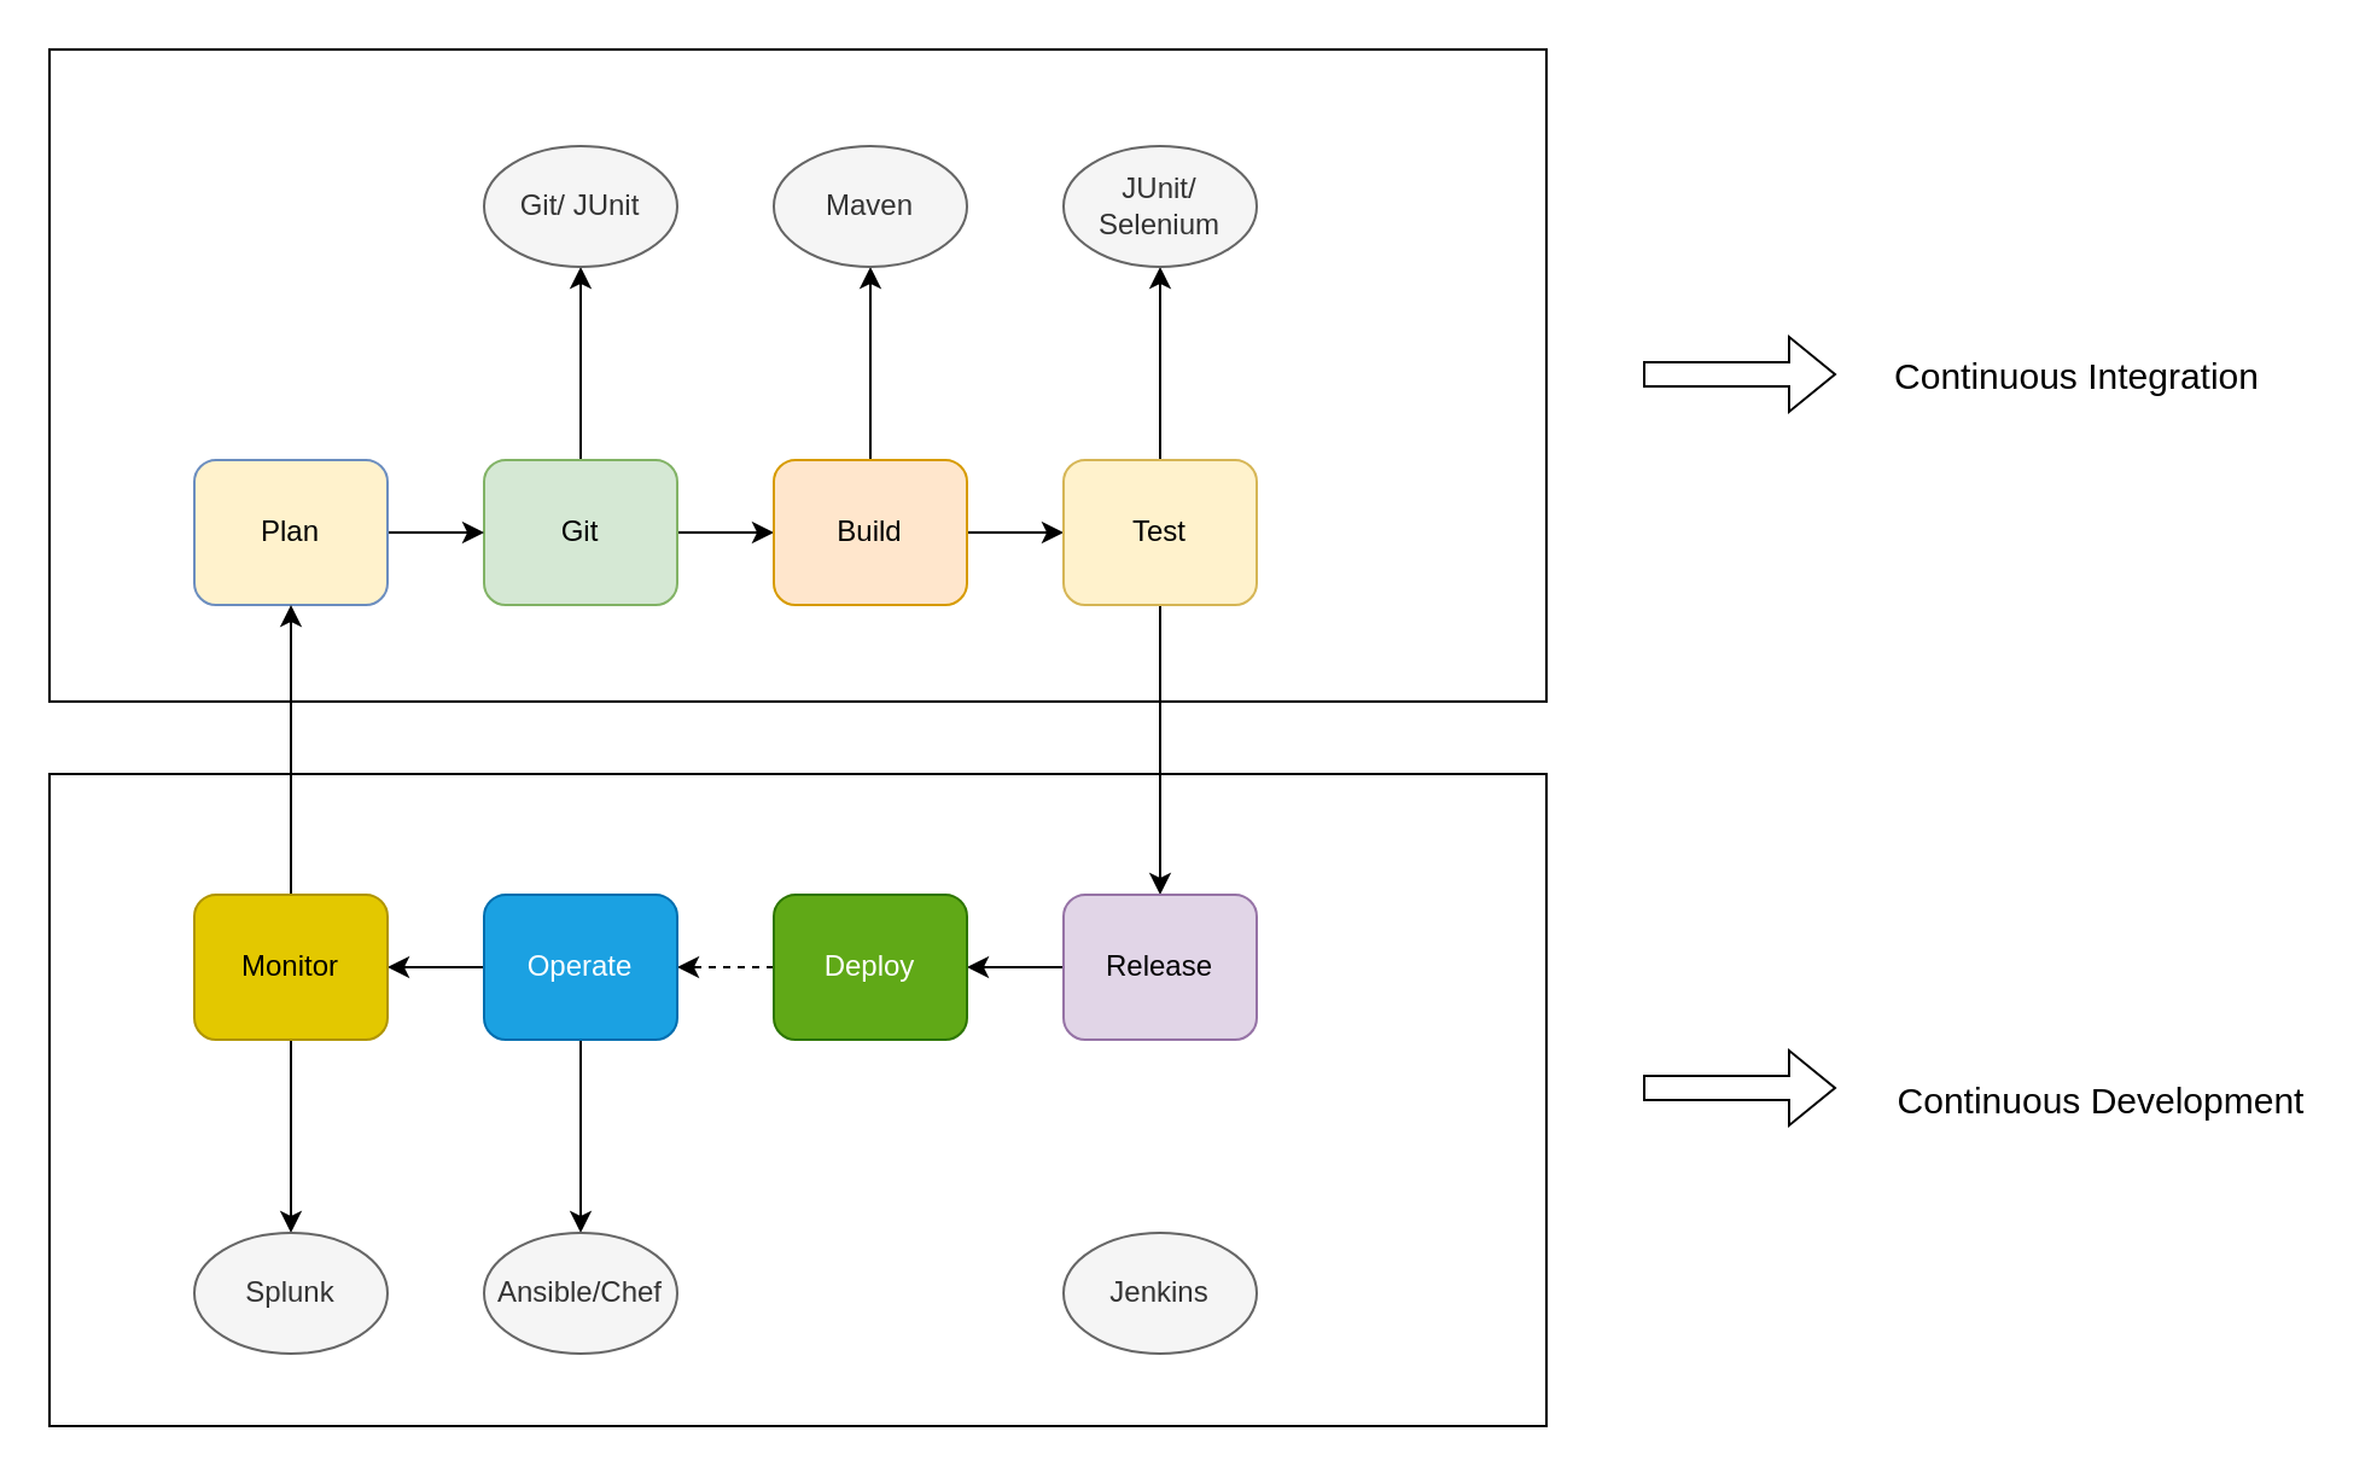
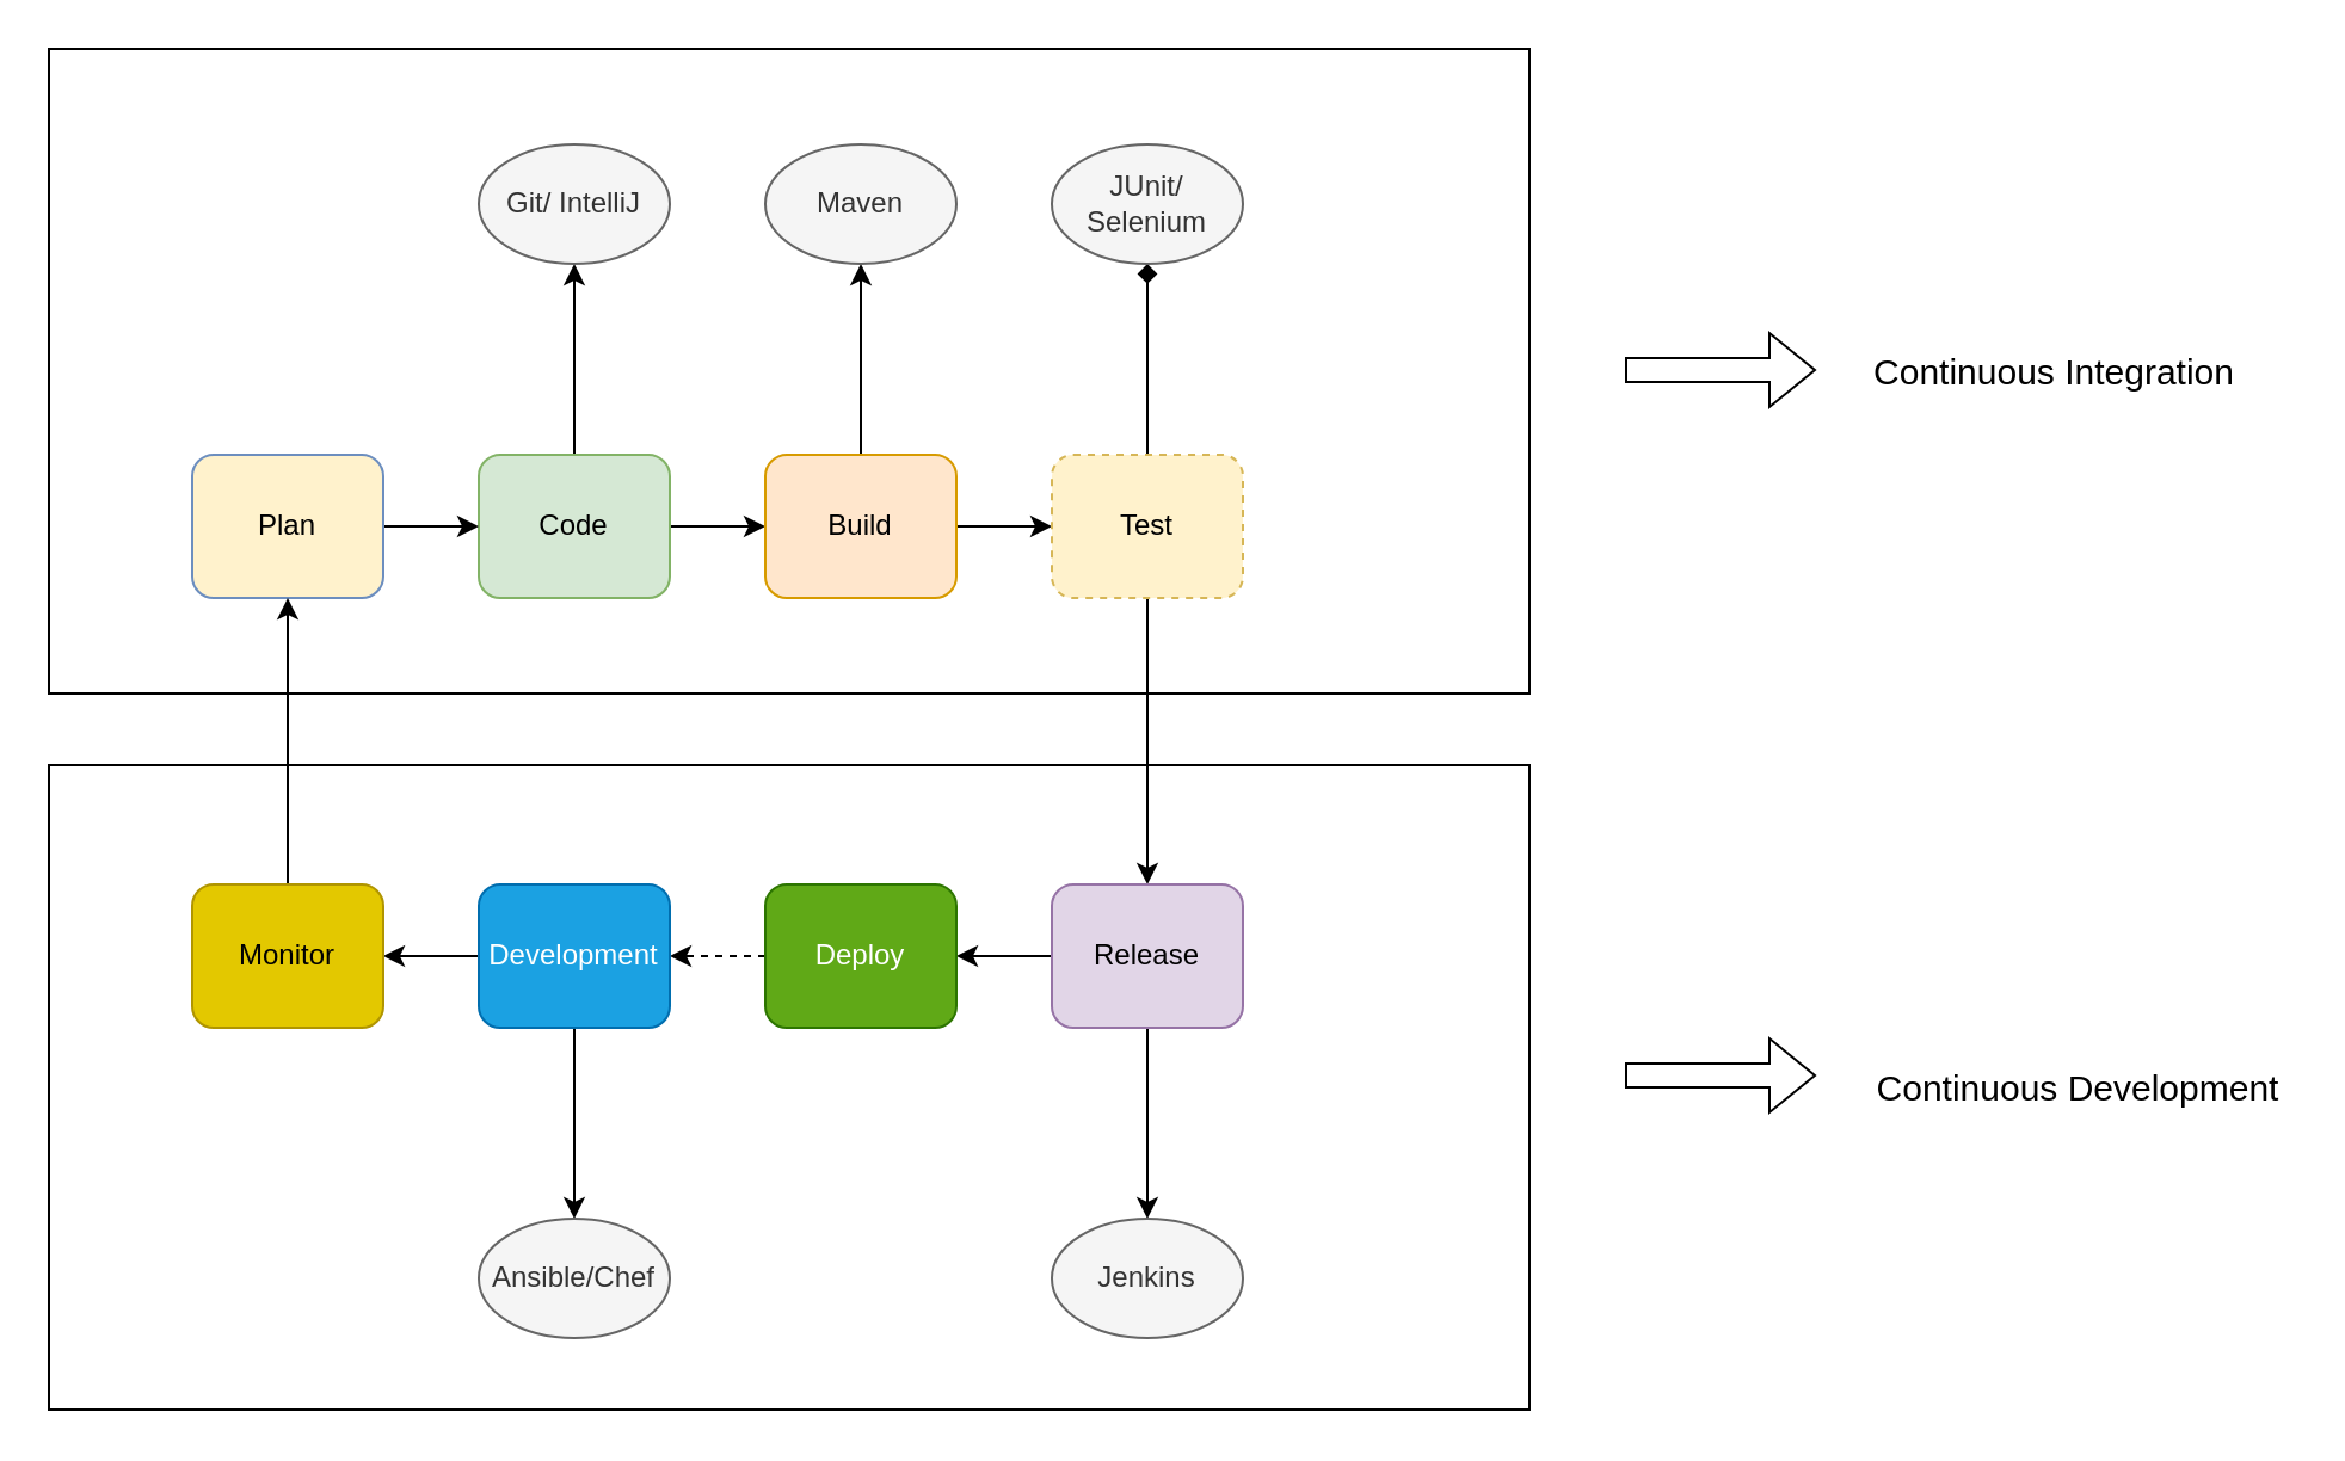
  <mxCell id="0" />
  <mxCell id="1" parent="0" />
  <mxCell id="2" value="" style="whiteSpace=wrap;html=1;" vertex="1" parent="1"><mxGeometry x="20" y="320" width="620" height="270" as="geometry" /></mxCell>
  <mxCell id="3" value="" style="whiteSpace=wrap;html=1;" vertex="1" parent="1"><mxGeometry x="20" y="20" width="620" height="270" as="geometry" /></mxCell>
  <mxCell id="4" value="" style="edgeStyle=orthogonalEdgeStyle;rounded=0;orthogonalLoop=1;jettySize=auto;html=1;" edge="1" parent="1" source="6" target="9"><mxGeometry relative="1" as="geometry" /></mxCell>
  <mxCell id="5" value="" style="edgeStyle=orthogonalEdgeStyle;rounded=0;orthogonalLoop=1;jettySize=auto;html=1;" edge="1" parent="1" source="6" target="26"><mxGeometry relative="1" as="geometry" /></mxCell>
- <mxCell id="6" value="Git" style="rounded=1;whiteSpace=wrap;html=1;fillColor=#d5e8d4;strokeColor=#82b366;" vertex="1" parent="1"><mxGeometry x="200" y="190" width="80" height="60" as="geometry" /></mxCell>
+ <mxCell id="6" value="Code" style="rounded=1;whiteSpace=wrap;html=1;fillColor=#d5e8d4;strokeColor=#82b366;" vertex="1" parent="1"><mxGeometry x="200" y="190" width="80" height="60" as="geometry" /></mxCell>
  <mxCell id="7" value="" style="edgeStyle=orthogonalEdgeStyle;rounded=0;orthogonalLoop=1;jettySize=auto;html=1;" edge="1" parent="1" source="9" target="12"><mxGeometry relative="1" as="geometry" /></mxCell>
  <mxCell id="8" style="edgeStyle=orthogonalEdgeStyle;rounded=0;orthogonalLoop=1;jettySize=auto;html=1;entryX=0.5;entryY=1;entryDx=0;entryDy=0;" edge="1" parent="1" source="9" target="30"><mxGeometry relative="1" as="geometry" /></mxCell>
  <mxCell id="9" value="Build" style="rounded=1;whiteSpace=wrap;html=1;fillColor=#ffe6cc;strokeColor=#d79b00;" vertex="1" parent="1"><mxGeometry x="320" y="190" width="80" height="60" as="geometry" /></mxCell>
  <mxCell id="10" style="edgeStyle=orthogonalEdgeStyle;rounded=0;orthogonalLoop=1;jettySize=auto;html=1;entryX=0.5;entryY=0;entryDx=0;entryDy=0;" edge="1" parent="1" source="12" target="17"><mxGeometry relative="1" as="geometry" /></mxCell>
- <mxCell id="11" style="edgeStyle=orthogonalEdgeStyle;rounded=0;orthogonalLoop=1;jettySize=auto;html=1;exitX=0.5;exitY=0;exitDx=0;exitDy=0;entryX=0.5;entryY=1;entryDx=0;entryDy=0;" edge="1" parent="1" source="12" target="28"><mxGeometry relative="1" as="geometry" /></mxCell>
- <mxCell id="12" value="Test" style="rounded=1;whiteSpace=wrap;html=1;fillColor=#fff2cc;strokeColor=#d6b656;arcSize=15;" vertex="1" parent="1"><mxGeometry x="440" y="190" width="80" height="60" as="geometry" /></mxCell>
+ <mxCell id="11" style="edgeStyle=orthogonalEdgeStyle;rounded=0;orthogonalLoop=1;jettySize=auto;html=1;exitX=0.5;exitY=0;exitDx=0;exitDy=0;entryX=0.5;entryY=1;entryDx=0;entryDy=0;endArrow=diamond;" edge="1" parent="1" source="12" target="28"><mxGeometry relative="1" as="geometry" /></mxCell>
+ <mxCell id="12" value="Test" style="rounded=1;whiteSpace=wrap;html=1;fillColor=#fff2cc;strokeColor=#d6b656;arcSize=15;dashed=1;" vertex="1" parent="1"><mxGeometry x="440" y="190" width="80" height="60" as="geometry" /></mxCell>
  <mxCell id="13" value="" style="edgeStyle=orthogonalEdgeStyle;rounded=0;orthogonalLoop=1;jettySize=auto;html=1;" edge="1" parent="1" source="14" target="6"><mxGeometry relative="1" as="geometry" /></mxCell>
  <mxCell id="14" value="Plan" style="rounded=1;whiteSpace=wrap;html=1;fillColor=#fff2cc;strokeColor=#6c8ebf;" vertex="1" parent="1"><mxGeometry x="80" y="190" width="80" height="60" as="geometry" /></mxCell>
  <mxCell id="15" value="" style="edgeStyle=orthogonalEdgeStyle;rounded=0;orthogonalLoop=1;jettySize=auto;html=1;" edge="1" parent="1" source="17" target="19"><mxGeometry relative="1" as="geometry" /></mxCell>
+ <mxCell id="16" style="edgeStyle=orthogonalEdgeStyle;rounded=0;orthogonalLoop=1;jettySize=auto;html=1;entryX=0.5;entryY=0;entryDx=0;entryDy=0;" edge="1" parent="1" source="17" target="29"><mxGeometry relative="1" as="geometry" /></mxCell>
  <mxCell id="17" value="Release" style="rounded=1;whiteSpace=wrap;html=1;fillColor=#e1d5e7;strokeColor=#9673a6;" vertex="1" parent="1"><mxGeometry x="440" y="370" width="80" height="60" as="geometry" /></mxCell>
  <mxCell id="18" value="" style="edgeStyle=orthogonalEdgeStyle;rounded=0;orthogonalLoop=1;jettySize=auto;html=1;dashed=1;" edge="1" parent="1" source="19" target="22"><mxGeometry relative="1" as="geometry" /></mxCell>
  <mxCell id="19" value="Deploy" style="rounded=1;whiteSpace=wrap;html=1;fillColor=#60a917;fontColor=#ffffff;strokeColor=#2D7600;" vertex="1" parent="1"><mxGeometry x="320" y="370" width="80" height="60" as="geometry" /></mxCell>
  <mxCell id="20" value="" style="edgeStyle=orthogonalEdgeStyle;rounded=0;orthogonalLoop=1;jettySize=auto;html=1;" edge="1" parent="1" source="22" target="25"><mxGeometry relative="1" as="geometry" /></mxCell>
  <mxCell id="21" style="edgeStyle=orthogonalEdgeStyle;rounded=0;orthogonalLoop=1;jettySize=auto;html=1;entryX=0.5;entryY=0;entryDx=0;entryDy=0;" edge="1" parent="1" source="22" target="31"><mxGeometry relative="1" as="geometry" /></mxCell>
- <mxCell id="22" value="Operate" style="rounded=1;whiteSpace=wrap;html=1;fillColor=#1ba1e2;fontColor=#ffffff;strokeColor=#006EAF;" vertex="1" parent="1"><mxGeometry x="200" y="370" width="80" height="60" as="geometry" /></mxCell>
+ <mxCell id="22" value="Development" style="rounded=1;whiteSpace=wrap;html=1;fillColor=#1ba1e2;fontColor=#ffffff;strokeColor=#006EAF;" vertex="1" parent="1"><mxGeometry x="200" y="370" width="80" height="60" as="geometry" /></mxCell>
  <mxCell id="23" style="edgeStyle=orthogonalEdgeStyle;rounded=0;orthogonalLoop=1;jettySize=auto;html=1;entryX=0.5;entryY=1;entryDx=0;entryDy=0;" edge="1" parent="1" source="25" target="14"><mxGeometry relative="1" as="geometry" /></mxCell>
- <mxCell id="24" style="edgeStyle=orthogonalEdgeStyle;rounded=0;orthogonalLoop=1;jettySize=auto;html=1;entryX=0.5;entryY=0;entryDx=0;entryDy=0;" edge="1" parent="1" source="25" target="32"><mxGeometry relative="1" as="geometry" /></mxCell>
  <mxCell id="25" value="Monitor" style="rounded=1;whiteSpace=wrap;html=1;fillColor=#e3c800;fontColor=#000000;strokeColor=#B09500;" vertex="1" parent="1"><mxGeometry x="80" y="370" width="80" height="60" as="geometry" /></mxCell>
- <mxCell id="26" value="Git/ JUnit" style="ellipse;whiteSpace=wrap;html=1;fillColor=#f5f5f5;fontColor=#333333;strokeColor=#666666;" vertex="1" parent="1"><mxGeometry x="200" y="60" width="80" height="50" as="geometry" /></mxCell>
+ <mxCell id="26" value="Git/ IntelliJ" style="ellipse;whiteSpace=wrap;html=1;fillColor=#f5f5f5;fontColor=#333333;strokeColor=#666666;" vertex="1" parent="1"><mxGeometry x="200" y="60" width="80" height="50" as="geometry" /></mxCell>
  <mxCell id="27" style="edgeStyle=orthogonalEdgeStyle;rounded=0;orthogonalLoop=1;jettySize=auto;html=1;exitX=0.5;exitY=1;exitDx=0;exitDy=0;entryX=0.5;entryY=1;entryDx=0;entryDy=0;" edge="1" parent="1"><mxGeometry relative="1" as="geometry"><mxPoint x="520" y="110" as="sourcePoint" /><mxPoint x="520" y="110" as="targetPoint" /></mxGeometry></mxCell>
  <mxCell id="28" value="JUnit/ Selenium" style="ellipse;whiteSpace=wrap;html=1;fillColor=#f5f5f5;fontColor=#333333;strokeColor=#666666;" vertex="1" parent="1"><mxGeometry x="440" y="60" width="80" height="50" as="geometry" /></mxCell>
  <mxCell id="29" value="Jenkins" style="ellipse;whiteSpace=wrap;html=1;fillColor=#f5f5f5;fontColor=#333333;strokeColor=#666666;" vertex="1" parent="1"><mxGeometry x="440" y="510" width="80" height="50" as="geometry" /></mxCell>
  <mxCell id="30" value="Maven" style="ellipse;whiteSpace=wrap;html=1;fillColor=#f5f5f5;fontColor=#333333;strokeColor=#666666;" vertex="1" parent="1"><mxGeometry x="320" y="60" width="80" height="50" as="geometry" /></mxCell>
  <mxCell id="31" value="Ansible/Chef" style="ellipse;whiteSpace=wrap;html=1;fillColor=#f5f5f5;fontColor=#333333;strokeColor=#666666;" vertex="1" parent="1"><mxGeometry x="200" y="510" width="80" height="50" as="geometry" /></mxCell>
- <mxCell id="32" value="Splunk" style="ellipse;whiteSpace=wrap;html=1;fillColor=#f5f5f5;fontColor=#333333;strokeColor=#666666;" vertex="1" parent="1"><mxGeometry x="80" y="510" width="80" height="50" as="geometry" /></mxCell>
  <mxCell id="33" value="" style="shape=flexArrow;endArrow=classic;html=1;rounded=0;" edge="1" parent="1"><mxGeometry width="50" height="50" relative="1" as="geometry"><mxPoint x="680" y="154.5" as="sourcePoint" /><mxPoint x="760" y="154.5" as="targetPoint" /></mxGeometry></mxCell>
  <mxCell id="34" value="" style="shape=flexArrow;endArrow=classic;html=1;rounded=0;" edge="1" parent="1"><mxGeometry width="50" height="50" relative="1" as="geometry"><mxPoint x="680" y="450" as="sourcePoint" /><mxPoint x="760" y="450" as="targetPoint" /></mxGeometry></mxCell>
  <mxCell id="35" value="&lt;font style=&quot;font-size: 15px&quot;&gt;Continuous Integration&lt;/font&gt;" style="text;html=1;strokeColor=none;fillColor=none;align=center;verticalAlign=middle;whiteSpace=wrap;rounded=0;" vertex="1" parent="1"><mxGeometry x="780" y="140" width="160" height="30" as="geometry" /></mxCell>
  <mxCell id="36" value="&lt;font style=&quot;font-size: 15px&quot;&gt;Continuous Development&lt;/font&gt;" style="text;html=1;strokeColor=none;fillColor=none;align=center;verticalAlign=middle;whiteSpace=wrap;rounded=0;" vertex="1" parent="1"><mxGeometry x="780" y="440" width="180" height="30" as="geometry" /></mxCell>
